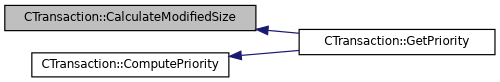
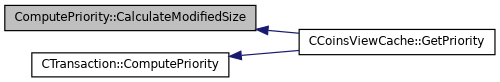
  digraph {
    rankdir=LR
    node [color=black fillcolor=white fontname=Helvetica fontsize=10 shape=record style=filled]
    edge [color=midnightblue dir=back fontname=Helvetica fontsize=10 labelfontname=Helvetica labelfontsize=10 style=solid]
-   n1 [fillcolor=grey75 fontcolor=black height=0.2 label="CTransaction::CalculateModifiedSize" width=0.4]
-   n2 [height=0.2 label="CTransaction::GetPriority" width=0.4]
+   n1 [fillcolor=grey75 fontcolor=black height=0.2 label="ComputePriority::CalculateModifiedSize" width=0.4]
+   n2 [height=0.2 label="CCoinsViewCache::GetPriority" width=0.4]
    n3 [height=0.2 label="CTransaction::ComputePriority" width=0.4]
    n1 -> n2
    n3 -> n2
  }
